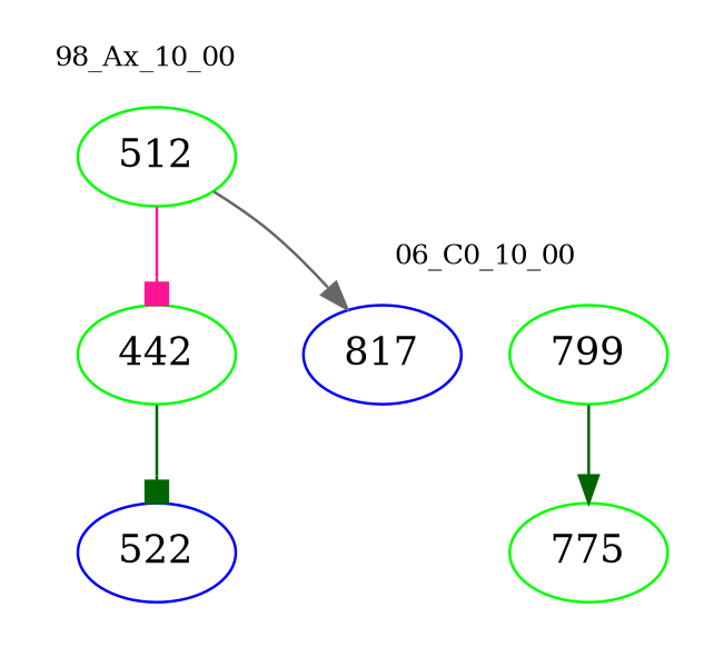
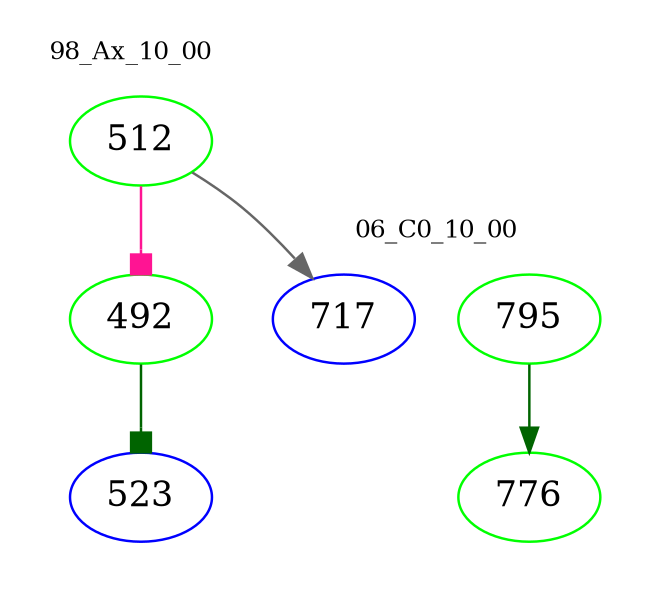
  digraph {
    node [color=green]
    edge [arrowhead=box color=darkgreen]
    n1 [label=512]
-   n2 [label=442]
-   n3 [color=blue label=522]
-   n4 [label=799]
-   n5 [label=775]
-   n6 [color=blue label=817]
+   n2 [label=492]
+   n3 [color=blue label=523]
+   n4 [label=795]
+   n5 [label=776]
+   n6 [color=blue label=717]
    subgraph cluster_1 {
      color=white
      fontsize=10
      label="98_Ax_10_00"
      n1
      n2
      n3
    }
    subgraph cluster_2 {
      color=white
      fontsize=10
      label="06_C0_10_00"
      n4
      n5
      n6
    }
    n1 -> n2 [color=deeppink]
    n1 -> n6 [arrowhead=normal color=gray40]
    n2 -> n3
    n4 -> n5 [arrowhead=normal]
  }
